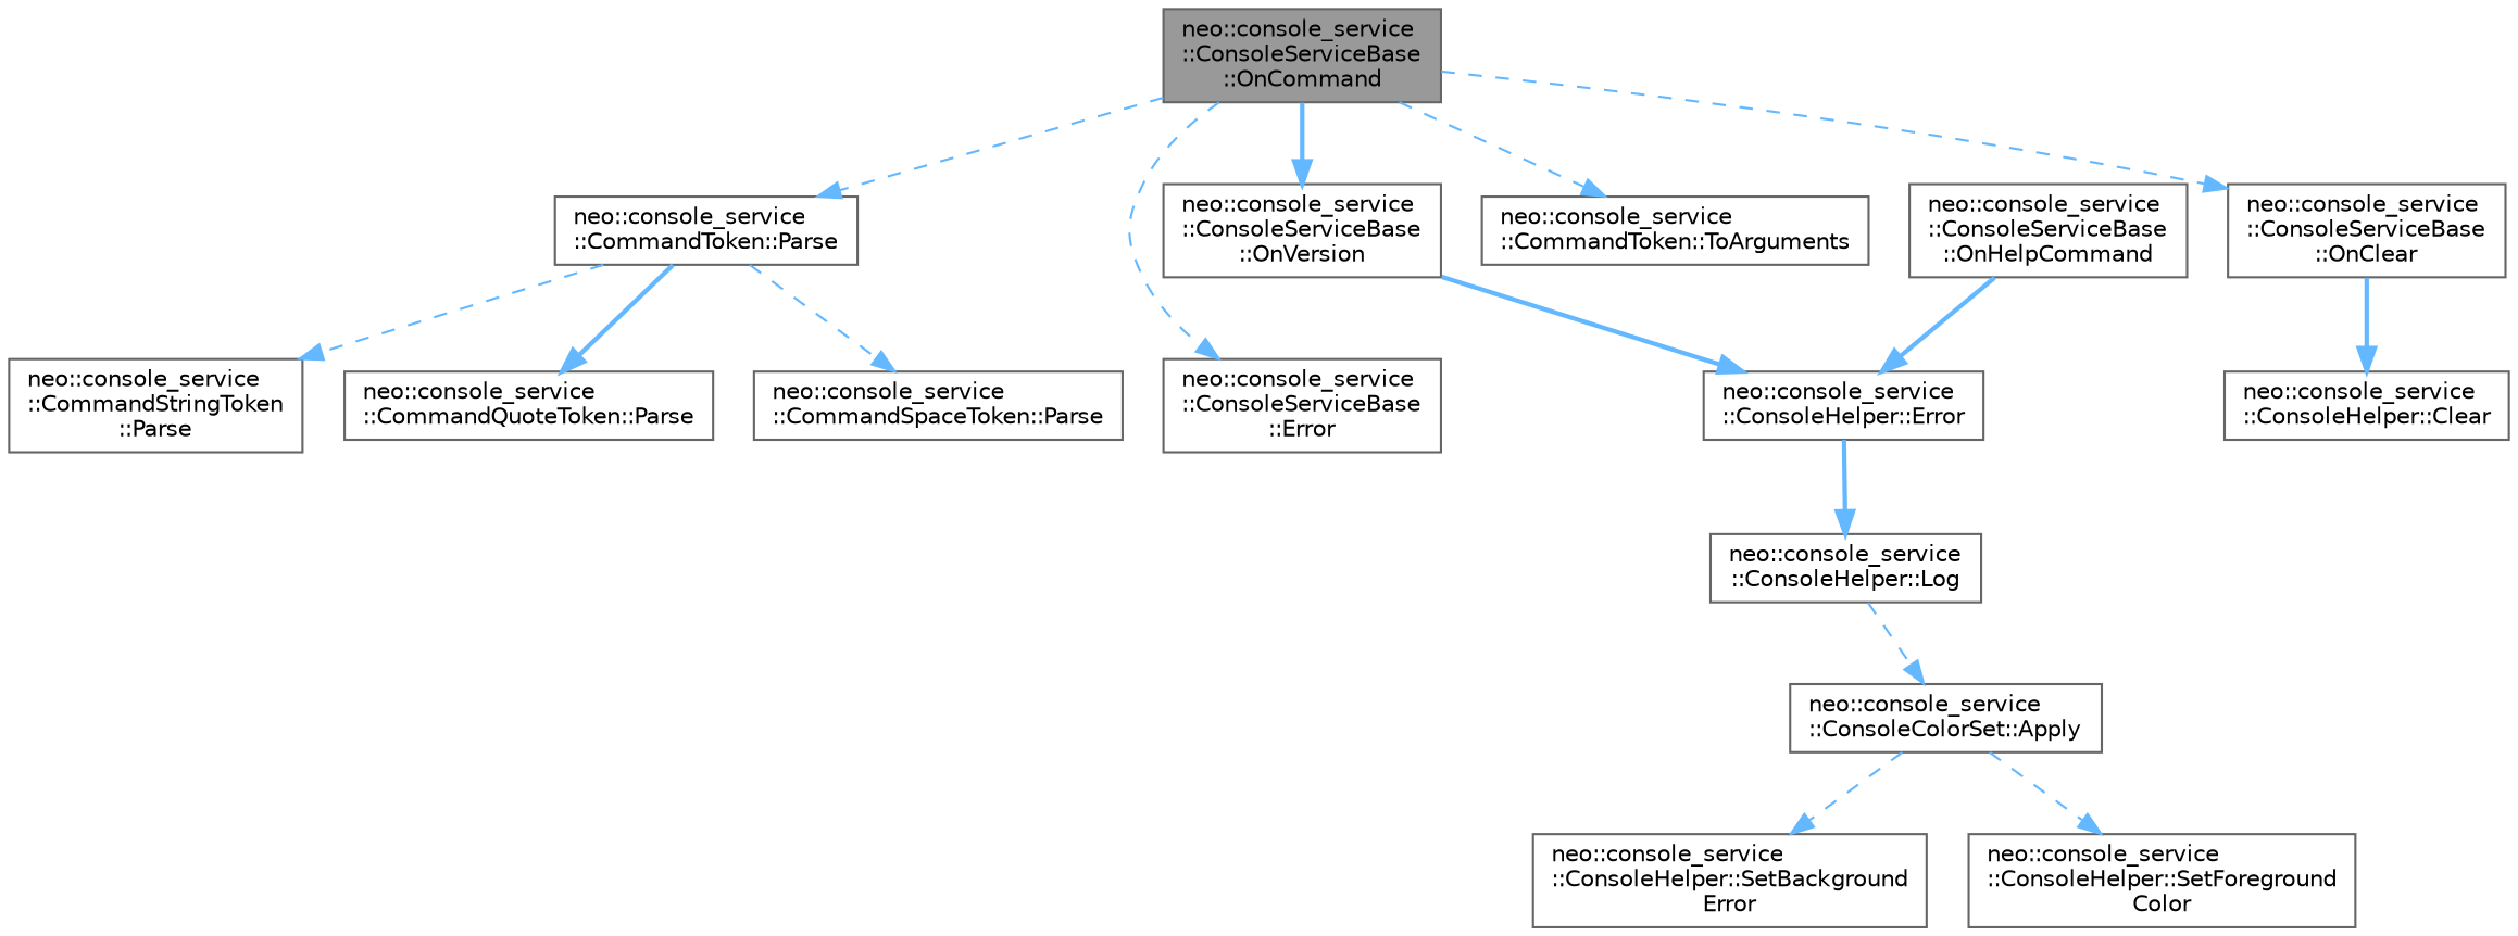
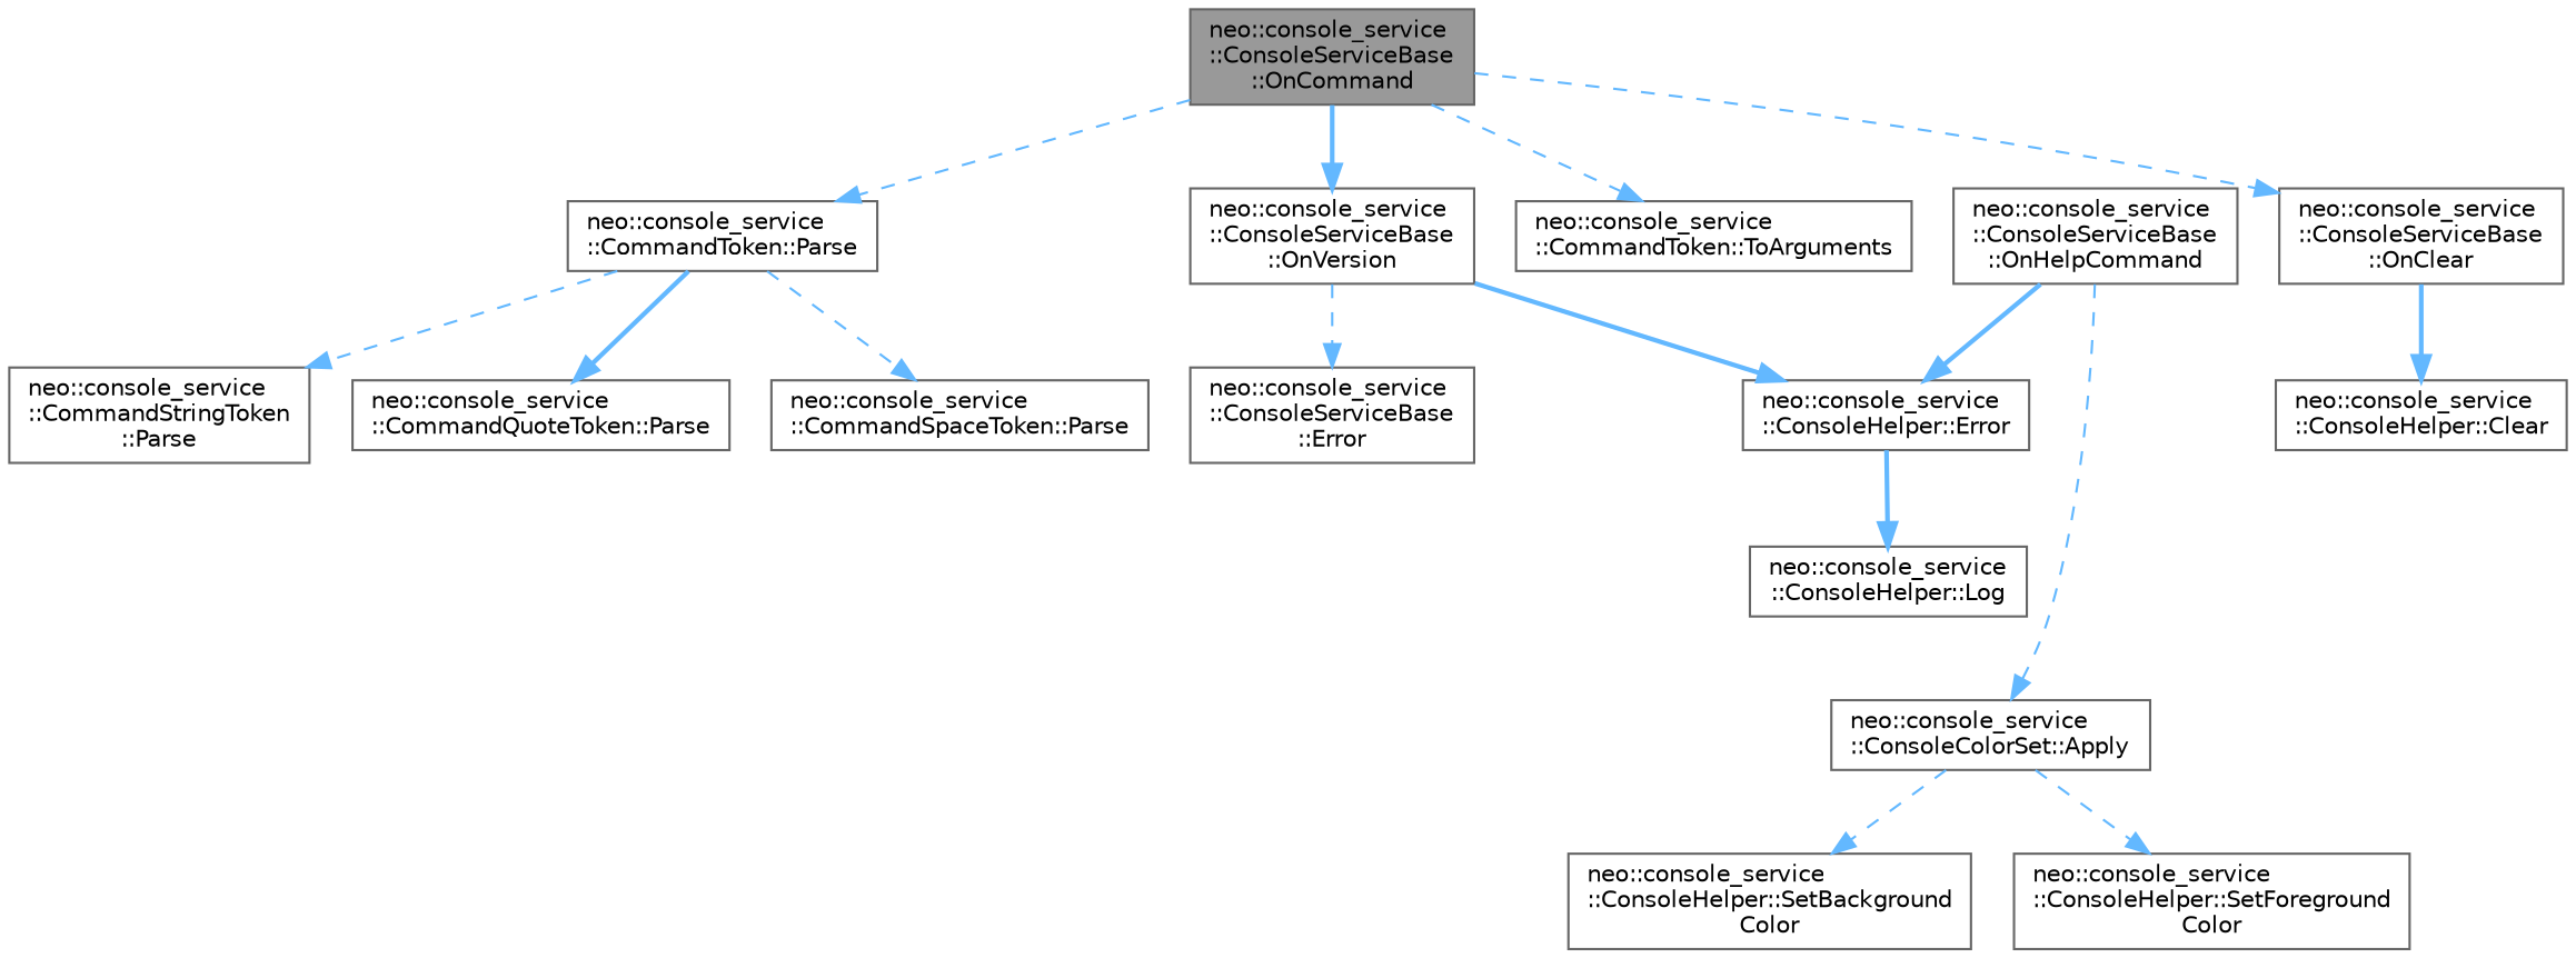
  digraph {
    rankdir=TB
    node [color=grey40 fillcolor=white fontname=Helvetica fontsize=10 shape=box style=filled]
    edge [color=steelblue1 fontname=Helvetica fontsize=10 labelfontname=Helvetica labelfontsize=10 style=dashed]
    n1 [color=gray40 fillcolor=grey60 fontcolor=black height=0.2 label="neo::console_service\l::ConsoleServiceBase\l::OnCommand" width=0.4]
    n2 [height=0.2 label="neo::console_service\l::ConsoleServiceBase\l::OnClear" width=0.4]
    n3 [height=0.2 label="neo::console_service\l::ConsoleServiceBase\l::Error" width=0.4]
    n4 [height=0.2 label="neo::console_service\l::ConsoleServiceBase\l::OnVersion" width=0.4]
    n5 [height=0.2 label="neo::console_service\l::CommandToken::Parse" width=0.4]
    n6 [height=0.2 label="neo::console_service\l::CommandToken::ToArguments" width=0.4]
    n7 [height=0.2 label="neo::console_service\l::ConsoleHelper::Error" width=0.4]
    n8 [height=0.2 label="neo::console_service\l::ConsoleHelper::Log" width=0.4]
    n9 [height=0.2 label="neo::console_service\l::ConsoleHelper::Clear" width=0.4]
    n10 [height=0.2 label="neo::console_service\l::ConsoleServiceBase\l::OnHelpCommand" width=0.4]
    n11 [height=0.2 label="neo::console_service\l::CommandQuoteToken::Parse" width=0.4]
    n12 [height=0.2 label="neo::console_service\l::CommandSpaceToken::Parse" width=0.4]
    n13 [height=0.2 label="neo::console_service\l::CommandStringToken\l::Parse" width=0.4]
    n14 [height=0.2 label="neo::console_service\l::ConsoleColorSet::Apply" width=0.4]
-   n15 [height=0.2 label="neo::console_service\l::ConsoleHelper::SetBackground\lError" width=0.4]
+   n15 [height=0.2 label="neo::console_service\l::ConsoleHelper::SetBackground\lColor" width=0.4]
    n16 [height=0.2 label="neo::console_service\l::ConsoleHelper::SetForeground\lColor" width=0.4]
    n1 -> n2
-   n1 -> n3
+   n4 -> n3
    n1 -> n4 [style=bold]
    n1 -> n5
    n1 -> n6
    n2 -> n9 [style=bold]
    n4 -> n7 [style=bold]
    n5 -> n11 [style=bold]
    n5 -> n12
    n5 -> n13
    n7 -> n8 [style=bold]
-   n8 -> n14
+   n10 -> n14
    n10 -> n7 [style=bold]
    n14 -> n15
    n14 -> n16
  }
